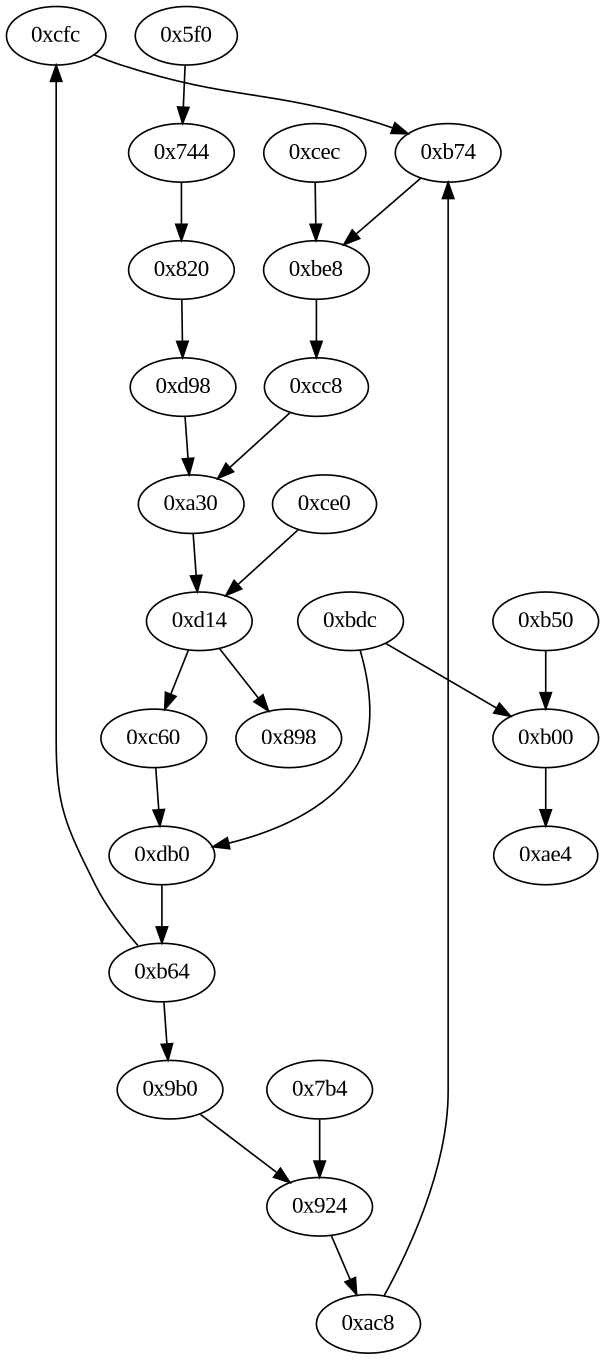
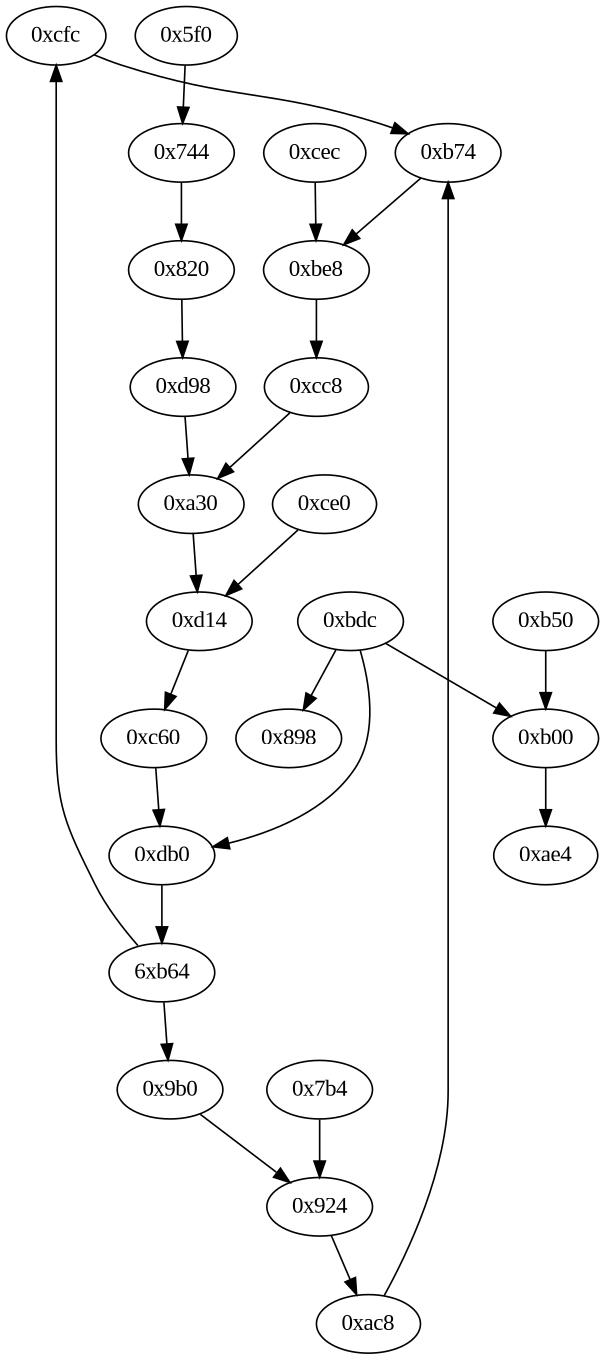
  strict digraph {
    fontname="Liberation Serif"
    node [fontname="Liberation Serif"]
    edge [fontname="Liberation Serif"]
    "0xcfc" [opcode="[u'ldr', u'ldr', u'mul', u'ldr', u'str', u'b']"]
    "0xb74" [opcode="[u'ldr', u'ldr', u'str', u'ldr', u'ldr', u'ldr', u'sub', u'mov', u'mul', u'mov', u'mvn', u'ldr', u'orr', u'cmp', u'mov', u'cmn', u'mov', u'teq', u'ldr', u'mov', u'cmn', u'mov', u'mov', u'cmp', u'mov', u'b']"]
    "0xbe8" [opcode="[u'ldr', u'ldr', u'ldr', u'add', u'add', u'sub', u'str', u'ldr', u'ldr', u'ldr', u'add', u'sub', u'sub', u'mul', u'mvn', u'ldr', u'ldr', u'ldr', u'orr', u'cmn', u'mov', u'mov', u'cmp', u'mov', u'mov', u'mov', u'cmn', u'mov', u'mov', u'b']"]
    "0xcc8" [opcode="[u'ldr', u'str', u'ldr', u'str', u'ldr', u'b']"]
    "0xb00" [opcode="[u'ldr', u'ldr', u'bl', u'ldr', u'mov', u'ldr', u'sub', u'mul', u'eor', u'and', u'ldr', u'mov', u'mov', u'ldr', u'ldr', u'cmp', u'mov', u'teq', u'ldr', u'b']"]
    "0xae4" [opcode="[u'ldr', u'cmp', u'mov', u'mov', u'sub', u'pop']"]
    "0x9b0" [opcode="[u'ldr', u'mov', u'ldr', u'sub', u'mul', u'mov', u'eor', u'and', u'ldr', u'mov', u'ldr', u'cmp', u'mov', u'teq', u'ldr', u'mov', u'cmp', u'mov', u'mov', u'cmp', u'mov', u'b']"]
    "0x924" [opcode="[u'ldr', u'ldr', u'mov', u'rsb', u'sub', u'str', u'ldr', u'ldr', u'ldr', u'sub', u'sub', u'add', u'mul', u'eor', u'and', u'ldr', u'mov', u'mov', u'ldr', u'ldr', u'cmp', u'mov', u'teq', u'ldr', u'b']"]
    "0xac8" [opcode="[u'ldr', u'str', u'ldr', u'b']"]
-   "0xb64" [opcode="[u'ldrb', u'ldr', u'ldr', u'b']"]
+   "0xb64" [opcode="[u'ldrb', u'ldr', u'ldr', u'b']" label="6xb64"]
    "0xd14" [opcode="[u'ldr', u'ldr', u'ldr', u'ldrb', u'ldr', u'cmp', u'mov', u'mov', u'strb', u'ldr', u'ldr', u'ldr', u'sub', u'sub', u'add', u'mul', u'eor', u'and', u'ldr', u'ldr', u'mov', u'mov', u'cmp', u'mov', u'cmp', u'mov', u'mov', u'cmp', u'mov', u'mov']"]
    "0xc60" [opcode="[u'ldr', u'ldr', u'ldr', u'ldr', u'ldr', u'sub', u'sub', u'add', u'mul', u'mvn', u'ldr', u'orr', u'mov', u'cmn', u'mov', u'ldr', u'cmp', u'mov', u'mov', u'mov', u'cmn', u'mov', u'mov', u'teq', u'mov', u'b']"]
    "0x898" [opcode="[u'ldr', u'ldr', u'ldr', u'ldr', u'add', u'sub', u'sub', u'mul', u'mvn', u'ldr', u'orr', u'mov', u'cmn', u'mov', u'ldr', u'cmp', u'mov', u'mov', u'mov', u'cmn', u'mov', u'mov', u'teq', u'mov', u'b']"]
    "0xdb0" [opcode="[u'ldr', u'mov', u'cmp', u'mov', u'mov', u'strb', u'ldr', u'ldr', u'rsb', u'mvn', u'mul', u'eor', u'and', u'ldr', u'mov', u'mov', u'ldr', u'ldr', u'cmp', u'mov', u'teq', u'ldr', u'b']"]
    "0x820" [opcode="[u'ldr', u'mov', u'ldr', u'sub', u'mul', u'eor', u'and', u'ldr', u'mov', u'mov', u'ldr', u'ldr', u'cmp', u'mov', u'teq', u'ldr', u'b']"]
    "0xd98" [opcode="[u'mov', u'str', u'mov', u'str', u'ldr', u'b']"]
    "0xa30" [opcode="[u'ldr', u'str', u'ldr', u'str', u'ldr', u'ldr', u'ldr', u'add', u'sub', u'sub', u'mul', u'mvn', u'ldr', u'orr', u'mov', u'cmn', u'mov', u'ldr', u'cmp', u'mov', u'mov', u'mov', u'cmn', u'mov', u'mov', u'teq', u'mov', u'b']"]
    "0xce0" [opcode="[u'ldr', u'mov', u'b']"]
    "0xb50" [opcode="[u'ldr', u'ldr', u'bl', u'mov', u'b']"]
    "0xbdc" [opcode="[u'ldr', u'ldr', u'b']"]
    "0x7b4" [opcode="[u'ldr', u'ldr', u'ldr', u'ldr', u'ldr', u'ldr', u'ldr', u'ldr', u'ldr', u'ldr', u'ldr', u'ldr', u'mov', u'b']"]
    "0x744" [opcode="[u'ldrb', u'ldrb', u'ldr', u'cmp', u'mov', u'mov', u'cmp', u'mov', u'teq', u'mov', u'b']"]
    "0xcec" [opcode="[u'ldr', u'ldr', u'ldr', u'b']"]
    n24 [label="0x5f0" opcode="[u'push', u'add', u'sub', u'ldr', u'str', u'mvn', u'ldr', u'ldr', u'sub', u'sub', u'add', u'mul', u'mov', u'mvn', u'ldr', u'orr', u'cmn', u'mov', u'mov', u'ldr', u'strb', u'cmp', u'mov', u'strb', u'ldr', u'ldr', u'str', u'ldr', u'str', u'ldr', u'str', u'ldr', u'str', u'ldr', u'ldr', u'str', u'ldr', u'str', u'ldr', u'str', u'ldr', u'ldr', u'ldr', u'str', u'ldr', u'ldr', u'ldr', u'str', u'ldr', u'add', u'str', u'ldr', u'add', u'str', u'str', u'str', u'str', u'b']"]
    "0xcfc" -> "0xb74"
    "0xb74" -> "0xbe8"
    "0xbe8" -> "0xcc8"
    "0xcc8" -> "0xa30"
    "0xb00" -> "0xae4"
    "0x9b0" -> "0x924"
    "0x924" -> "0xac8"
    "0xac8" -> "0xb74"
    "0xb64" -> "0xcfc"
    "0xb64" -> "0x9b0"
    "0xd14" -> "0xc60"
-   "0xd14" -> "0x898"
+   "0xbdc" -> "0x898"
    "0xc60" -> "0xdb0"
    "0xdb0" -> "0xb64"
    "0x820" -> "0xd98"
    "0xd98" -> "0xa30"
    "0xa30" -> "0xd14"
    "0xce0" -> "0xd14"
    "0xb50" -> "0xb00"
    "0xbdc" -> "0xb00"
    "0xbdc" -> "0xdb0"
    "0x7b4" -> "0x924"
    "0x744" -> "0x820"
    "0xcec" -> "0xbe8"
    n24 -> "0x744"
  }
